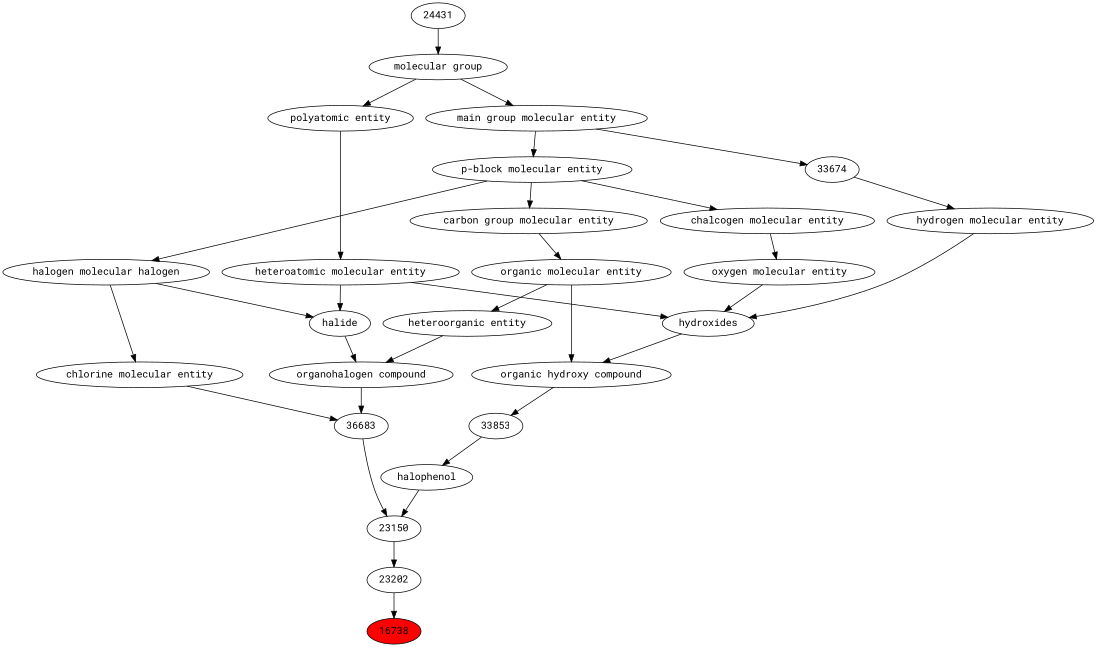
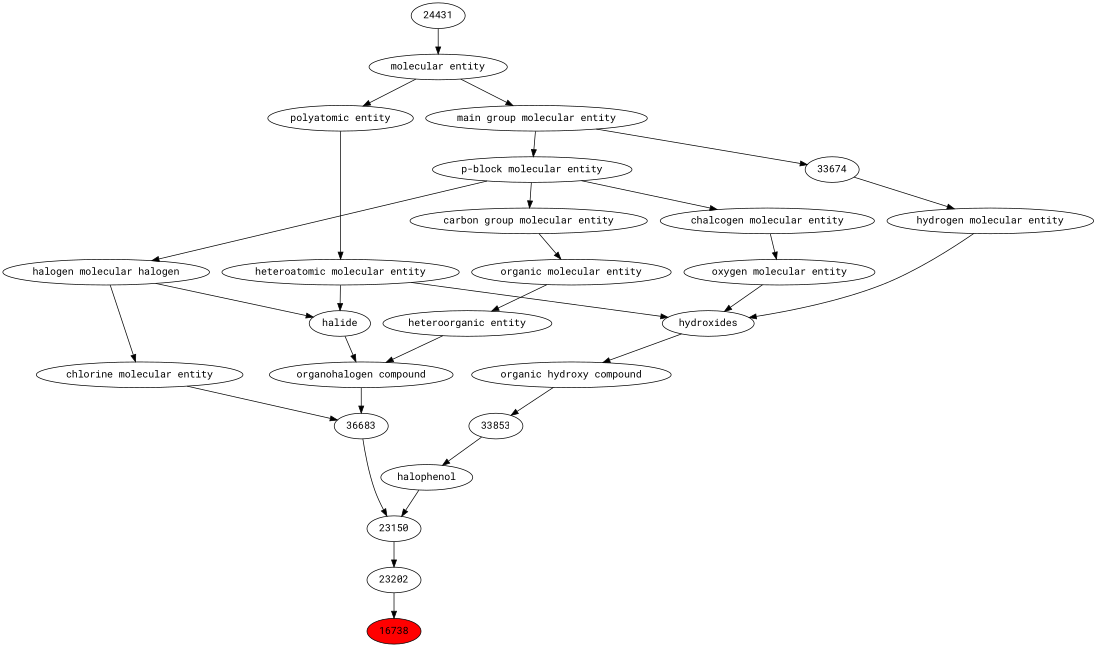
  digraph {
    fontname="Roboto Mono"
    node [fontname="Roboto Mono"]
    edge [fontname="Roboto Mono"]
    n1 [fillcolor=red label=16738 style=filled]
    n2 [label=23202]
    n3 [label=23150]
    n4 [label=halophenol]
    n5 [label=36683]
    n6 [label=33853]
    n7 [label="organohalogen compound"]
    n8 [label="chlorine molecular entity"]
    n9 [label="organic hydroxy compound"]
    n10 [label="heteroorganic entity"]
    n11 [label=halide]
    n12 [label="halogen molecular halogen"]
    n13 [label=hydroxides]
    n14 [label="organic molecular entity"]
    n15 [label="heteroatomic molecular entity"]
    n16 [label="p-block molecular entity"]
    n17 [label="carbon group molecular entity"]
    n18 [label="chalcogen molecular entity"]
    n19 [label="oxygen molecular entity"]
    n20 [label="hydrogen molecular entity"]
    n21 [label="polyatomic entity"]
    n22 [label="main group molecular entity"]
    n23 [label=33674]
-   n24 [label="molecular group"]
+   n24 [label="molecular entity"]
    n25 [label=24431]
    n2 -> n1
    n3 -> n2
    n4 -> n3
    n5 -> n3
    n6 -> n4
    n7 -> n5
    n8 -> n5
    n9 -> n6
    n10 -> n7
    n11 -> n7
    n12 -> n8
    n12 -> n11
    n13 -> n9
-   n14 -> n9
    n14 -> n10
    n15 -> n11
    n15 -> n13
    n16 -> n12
    n16 -> n17
    n16 -> n18
    n17 -> n14
    n18 -> n19
    n19 -> n13
    n20 -> n13
    n21 -> n15
    n22 -> n16
    n22 -> n23
    n23 -> n20
    n24 -> n21
    n24 -> n22
    n25 -> n24
  }
